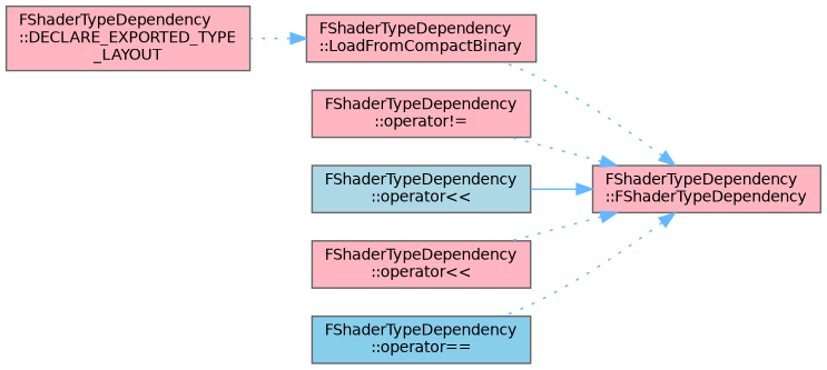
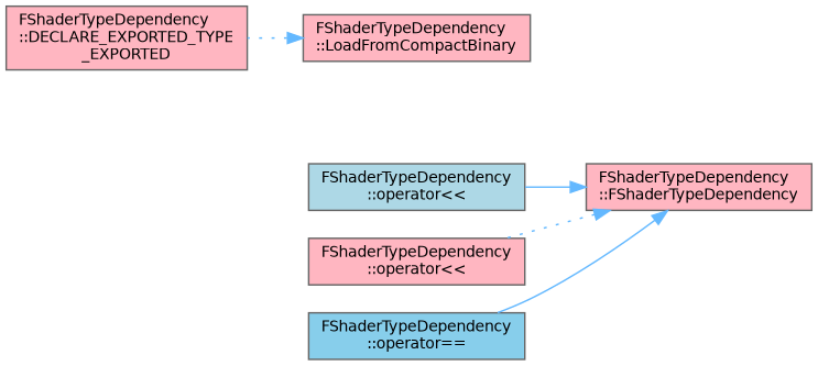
  digraph {
    rankdir=RL
    node [color=grey40 fillcolor=lightpink fontname=Helvetica fontsize=10 shape=box style=filled]
    edge [color=steelblue1 dir=back fontname=Helvetica fontsize=10 labelfontname=Helvetica labelfontsize=10 style=dotted]
    n1 [color=gray40 fontcolor=black height=0.2 label="FShaderTypeDependency\l::FShaderTypeDependency" width=0.4]
    n2 [height=0.2 label="FShaderTypeDependency\l::LoadFromCompactBinary" width=0.4]
-   n3 [height=0.2 label="FShaderTypeDependency\l::operator!=" width=0.4]
    n4 [fillcolor=lightblue height=0.2 label="FShaderTypeDependency\l::operator\<\<" width=0.4]
    n5 [height=0.2 label="FShaderTypeDependency\l::operator\<\<" width=0.4]
    n6 [fillcolor=skyblue height=0.2 label="FShaderTypeDependency\l::operator==" width=0.4]
-   n7 [height=0.2 label="FShaderTypeDependency\l::DECLARE_EXPORTED_TYPE\l_LAYOUT" width=0.4]
-   n1 -> n2
-   n1 -> n3
+   n7 [height=0.2 label="FShaderTypeDependency\l::DECLARE_EXPORTED_TYPE\l_EXPORTED" width=0.4]
    n1 -> n4 [style=solid]
    n1 -> n5
-   n1 -> n6
+   n1 -> n6 [style=solid]
    n2 -> n7
  }
